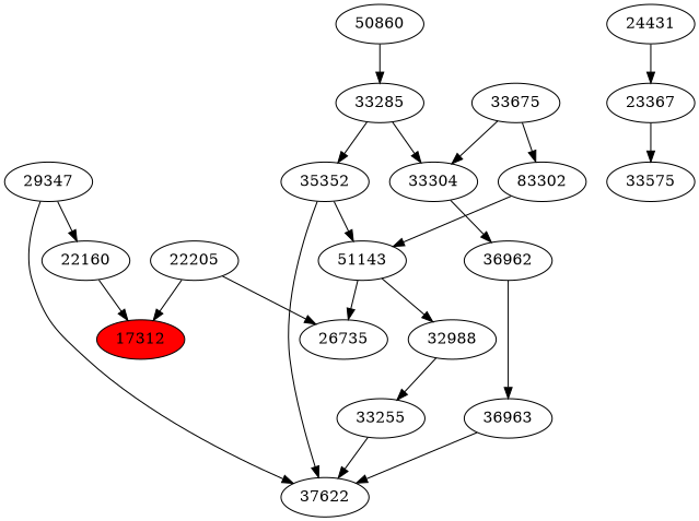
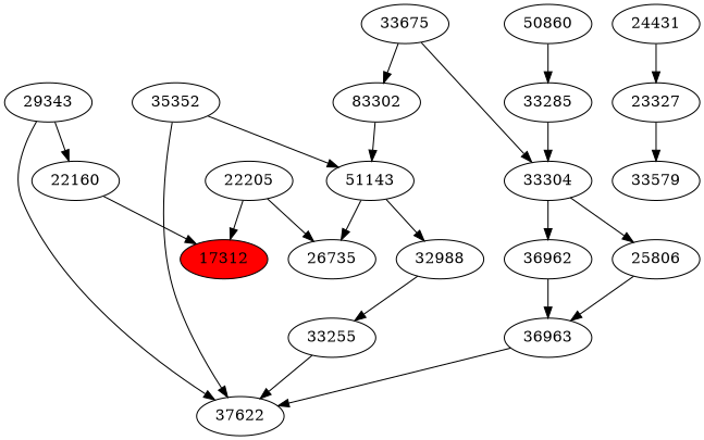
  strict digraph {
    n1 [fillcolor=red label=17312 style=filled]
    n2 [label=22160]
    n3 [label=22205]
    n4 [label=26735]
-   n5 [label=29347]
+   n5 [label=29343]
    n6 [label=37622]
    n7 [label=51143]
    n8 [label=32988]
    n9 [label=35352]
    n10 [label=33255]
    n11 [label=36963]
    n12 [label=83302]
    n13 [label=36962]
+   n14 [label=25806]
    n15 [label=33285]
    n16 [label=33304]
    n17 [label=33675]
    n18 [label=50860]
-   n19 [label=33575]
-   n20 [label=23367]
+   n19 [label=33579]
+   n20 [label=23327]
    n21 [label=24431]
    n2 -> n1
    n3 -> n1
    n3 -> n4
    n5 -> n2
    n5 -> n6
    n7 -> n4
    n7 -> n8
    n8 -> n10
    n9 -> n6
    n9 -> n7
    n10 -> n6
    n11 -> n6
    n12 -> n7
    n13 -> n11
-   n15 -> n9
+   n14 -> n11
    n15 -> n16
    n16 -> n13
+   n16 -> n14
    n17 -> n12
    n17 -> n16
    n18 -> n15
    n20 -> n19
    n21 -> n20
  }
